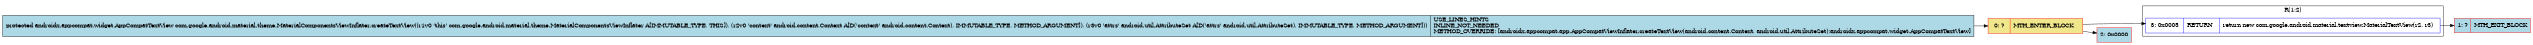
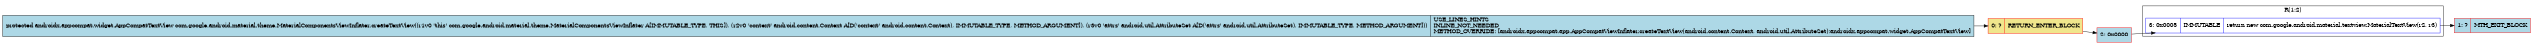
  digraph {
    rankdir=LR
    node [color=red fillcolor=lightblue shape=record style=filled]
-   n1 [color=blue fillcolor=white label="{3\:\ 0x0005|RETURN\l|return new com.google.android.material.textview.MaterialTextView(r2, r3)\l}"]
+   n1 [color=blue fillcolor=white label="{3\:\ 0x0005|IMMUTABLE\l|return new com.google.android.material.textview.MaterialTextView(r2, r3)\l}"]
    n2 [label="{1\:\ ?|MTH_EXIT_BLOCK\l}"]
-   n3 [fillcolor=khaki label="{0\:\ ?|MTH_ENTER_BLOCK\l}"]
+   n3 [fillcolor=khaki label="{0\:\ ?|RETURN_ENTER_BLOCK\l}"]
    n4 [label="{2\:\ 0x0000}"]
    n5 [label="{protected androidx.appcompat.widget.AppCompatTextView com.google.android.material.theme.MaterialComponentsViewInflater.createTextView((r1v0 'this' com.google.android.material.theme.MaterialComponentsViewInflater A[IMMUTABLE_TYPE, THIS]), (r2v0 'context' android.content.Context A[D('context' android.content.Context), IMMUTABLE_TYPE, METHOD_ARGUMENT]), (r3v0 'attrs' android.util.AttributeSet A[D('attrs' android.util.AttributeSet), IMMUTABLE_TYPE, METHOD_ARGUMENT]))  | USE_LINES_HINTS\lINLINE_NOT_NEEDED\lMETHOD_OVERRIDE: [androidx.appcompat.app.AppCompatViewInflater.createTextView(android.content.Context, android.util.AttributeSet):androidx.appcompat.widget.AppCompatTextView]\l}" color=""]
    subgraph cluster_1 {
      label="R(1:2)"
      n1
    }
    n1 -> n2
    n3 -> n4
-   n3 -> n1
+   n4 -> n1
    n5 -> n3
  }
